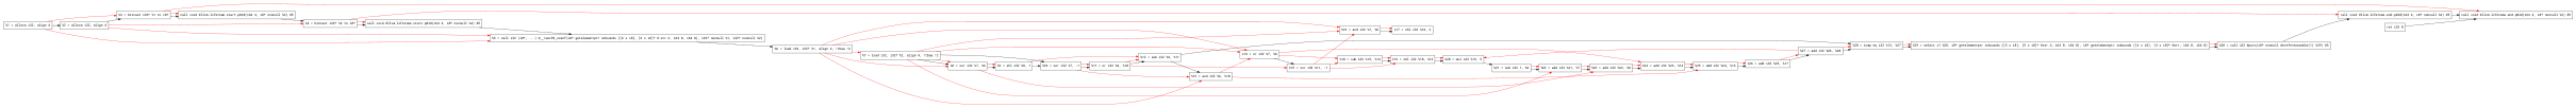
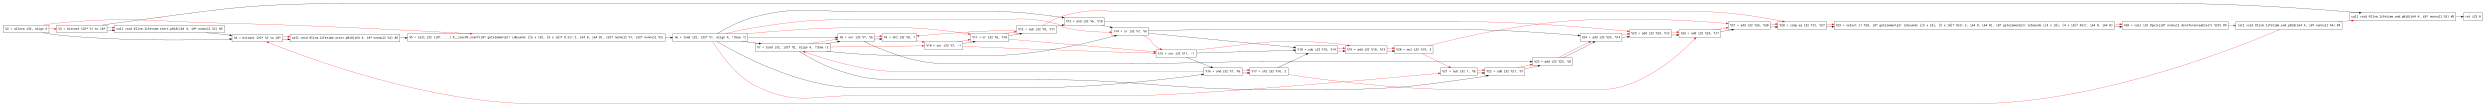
  digraph {
    fontname="Roboto Mono"
    rankdir=LR
    node [fontname="Roboto Mono" shape=record]
    edge [fontname="Roboto Mono" color=red]
-   n1 [label="  %1 = alloca i32, align 4"]
    n2 [label="  %2 = alloca i32, align 4"]
    n3 [label="  %3 = bitcast i32* %1 to i8*"]
    n4 [label="  %5 = call i32 (i8*, ...) @__isoc99_scanf(i8* getelementptr inbounds ([6 x i8], [6 x i8]* @.str.2, i64 0, i64 0), i32* nonnull %1, i32* nonnull %2)"]
    n5 [label="  %4 = bitcast i32* %2 to i8*"]
    n6 [label="  call void @llvm.lifetime.start.p0i8(i64 4, i8* nonnull %3) #5"]
    n7 [label="  call void @llvm.lifetime.end.p0i8(i64 4, i8* nonnull %3) #5"]
    n8 [label="  %6 = load i32, i32* %1, align 4, !tbaa !2"]
    n9 [label="  %7 = load i32, i32* %2, align 4, !tbaa !2"]
    n10 [label="  %8 = xor i32 %7, %6"]
    n11 [label="  %11 = or i32 %6, %10"]
    n12 [label="  %13 = and i32 %6, %10"]
    n13 [label="  %14 = or i32 %7, %6"]
    n14 [label="  %16 = and i32 %7, %6"]
    n15 [label="  %21 = sub i32 1, %6"]
    n16 [label="  call void @llvm.lifetime.start.p0i8(i64 4, i8* nonnull %4) #5"]
    n17 [label="  call void @llvm.lifetime.end.p0i8(i64 4, i8* nonnull %4) #5"]
    n18 [label="  %10 = xor i32 %7, -1"]
    n19 [label="  %22 = add i32 %21, %7"]
    n20 [label="  ret i32 0"]
    n21 [label="  %9 = shl i32 %8, 1"]
    n22 [label="  %23 = add i32 %22, %8"]
    n23 [label="  %12 = sub i32 %9, %11"]
    n24 [label="  %15 = xor i32 %11, -1"]
    n25 [label="  %25 = add i32 %24, %13"]
    n26 [label="  %18 = sub i32 %15, %14"]
    n27 [label="  %24 = add i32 %23, %14"]
    n28 [label="  %17 = shl i32 %16, 2"]
    n29 [label="  %28 = icmp eq i32 %12, %27"]
-   n30 [label="%19 = shl i32 %18, %13"]
+   n30 [label="  %19 = add i32 %18, %13"]
    n31 [label="  %29 = select i1 %28, i8* getelementptr inbounds ([5 x i8], [5 x i8]* @str.3, i64 0, i64 0), i8* getelementptr inbounds ([4 x i8], [4 x i8]* @str, i64 0, i64 0)"]
    n32 [label="  %20 = mul i32 %19, 5"]
    n33 [label="  %26 = add i32 %25, %17"]
    n34 [label="  %27 = add i32 %26, %20"]
    n35 [label="  %30 = call i32 @puts(i8* nonnull dereferenceable(1) %29) #5"]
-   n1 -> n2 [color=""]
-   n1 -> n3
-   n1 -> n4
-   n2 -> n3 [color=""]
+   n2 -> n3
    n2 -> n4
-   n2 -> n5
+   n2 -> n5 [color=black]
    n3 -> n6 [color=""]
    n3 -> n6
-   n3 -> n7
+   n3 -> n7 [color=black]
    n4 -> n8 [color=""]
    n5 -> n16 [color=""]
    n5 -> n16
-   n5 -> n17
+   n17 -> n5
    n6 -> n5 [color=""]
-   n20 -> n7 [color=""]
-   n8 -> n9
-   n8 -> n10
-   n8 -> n12
+   n7 -> n20 [color=""]
+   n8 -> n9 [color=""]
+   n8 -> n10 [color=black]
+   n8 -> n11
+   n8 -> n12 [color=black]
    n8 -> n13
-   n8 -> n14
+   n8 -> n14 [color=black]
+   n8 -> n15
    n9 -> n10 [color=""]
    n9 -> n10
-   n9 -> n13
-   n9 -> n14
-   n9 -> n18 [color=black]
-   n9 -> n19
+   n9 -> n13 [color=black]
+   n14 -> n9
+   n9 -> n18
+   n9 -> n19 [color=black]
    n10 -> n21 [color=""]
    n10 -> n21
-   n10 -> n22
+   n10 -> n22 [color=black]
    n11 -> n23 [color=""]
    n11 -> n23
    n11 -> n24
-   n12 -> n13
+   n12 -> n13 [color=""]
    n12 -> n25
-   n13 -> n24 [color=""]
-   n13 -> n26
-   n13 -> n27
+   n13 -> n24
+   n13 -> n26 [color=black]
+   n13 -> n27 [color=black]
    n14 -> n28 [color=""]
    n14 -> n28
    n15 -> n19 [color=""]
    n15 -> n19
    n16 -> n4 [color=""]
-   n17 -> n7 [color=""]
+   n17 -> n7
    n18 -> n11 [color=""]
    n18 -> n11
-   n18 -> n12
+   n18 -> n24
    n19 -> n22 [color=""]
    n19 -> n22
-   n21 -> n18 [color=""]
-   n21 -> n23
+   n21 -> n18
+   n23 -> n21
    n22 -> n27 [color=""]
    n22 -> n27
    n23 -> n12 [color=""]
-   n23 -> n29 [color=black]
-   n24 -> n14
-   n24 -> n26
+   n23 -> n29
+   n24 -> n14 [color=""]
+   n24 -> n26 [color=black]
    n24 -> n30
    n25 -> n33 [color=""]
    n25 -> n33
    n26 -> n30 [color=""]
    n26 -> n30
    n27 -> n25 [color=""]
    n27 -> n25
+   n28 -> n26 [color=""]
+   n28 -> n33
    n29 -> n31 [color=""]
    n29 -> n31
    n30 -> n32 [color=""]
    n30 -> n32
    n31 -> n35 [color=""]
    n31 -> n35
-   n32 -> n15 [color=""]
-   n34 -> n32
+   n32 -> n15
+   n32 -> n34
    n33 -> n34 [color=""]
    n33 -> n34
    n34 -> n29 [color=""]
    n34 -> n29
-   n35 -> n17 [color=""]
+   n35 -> n17
  }
